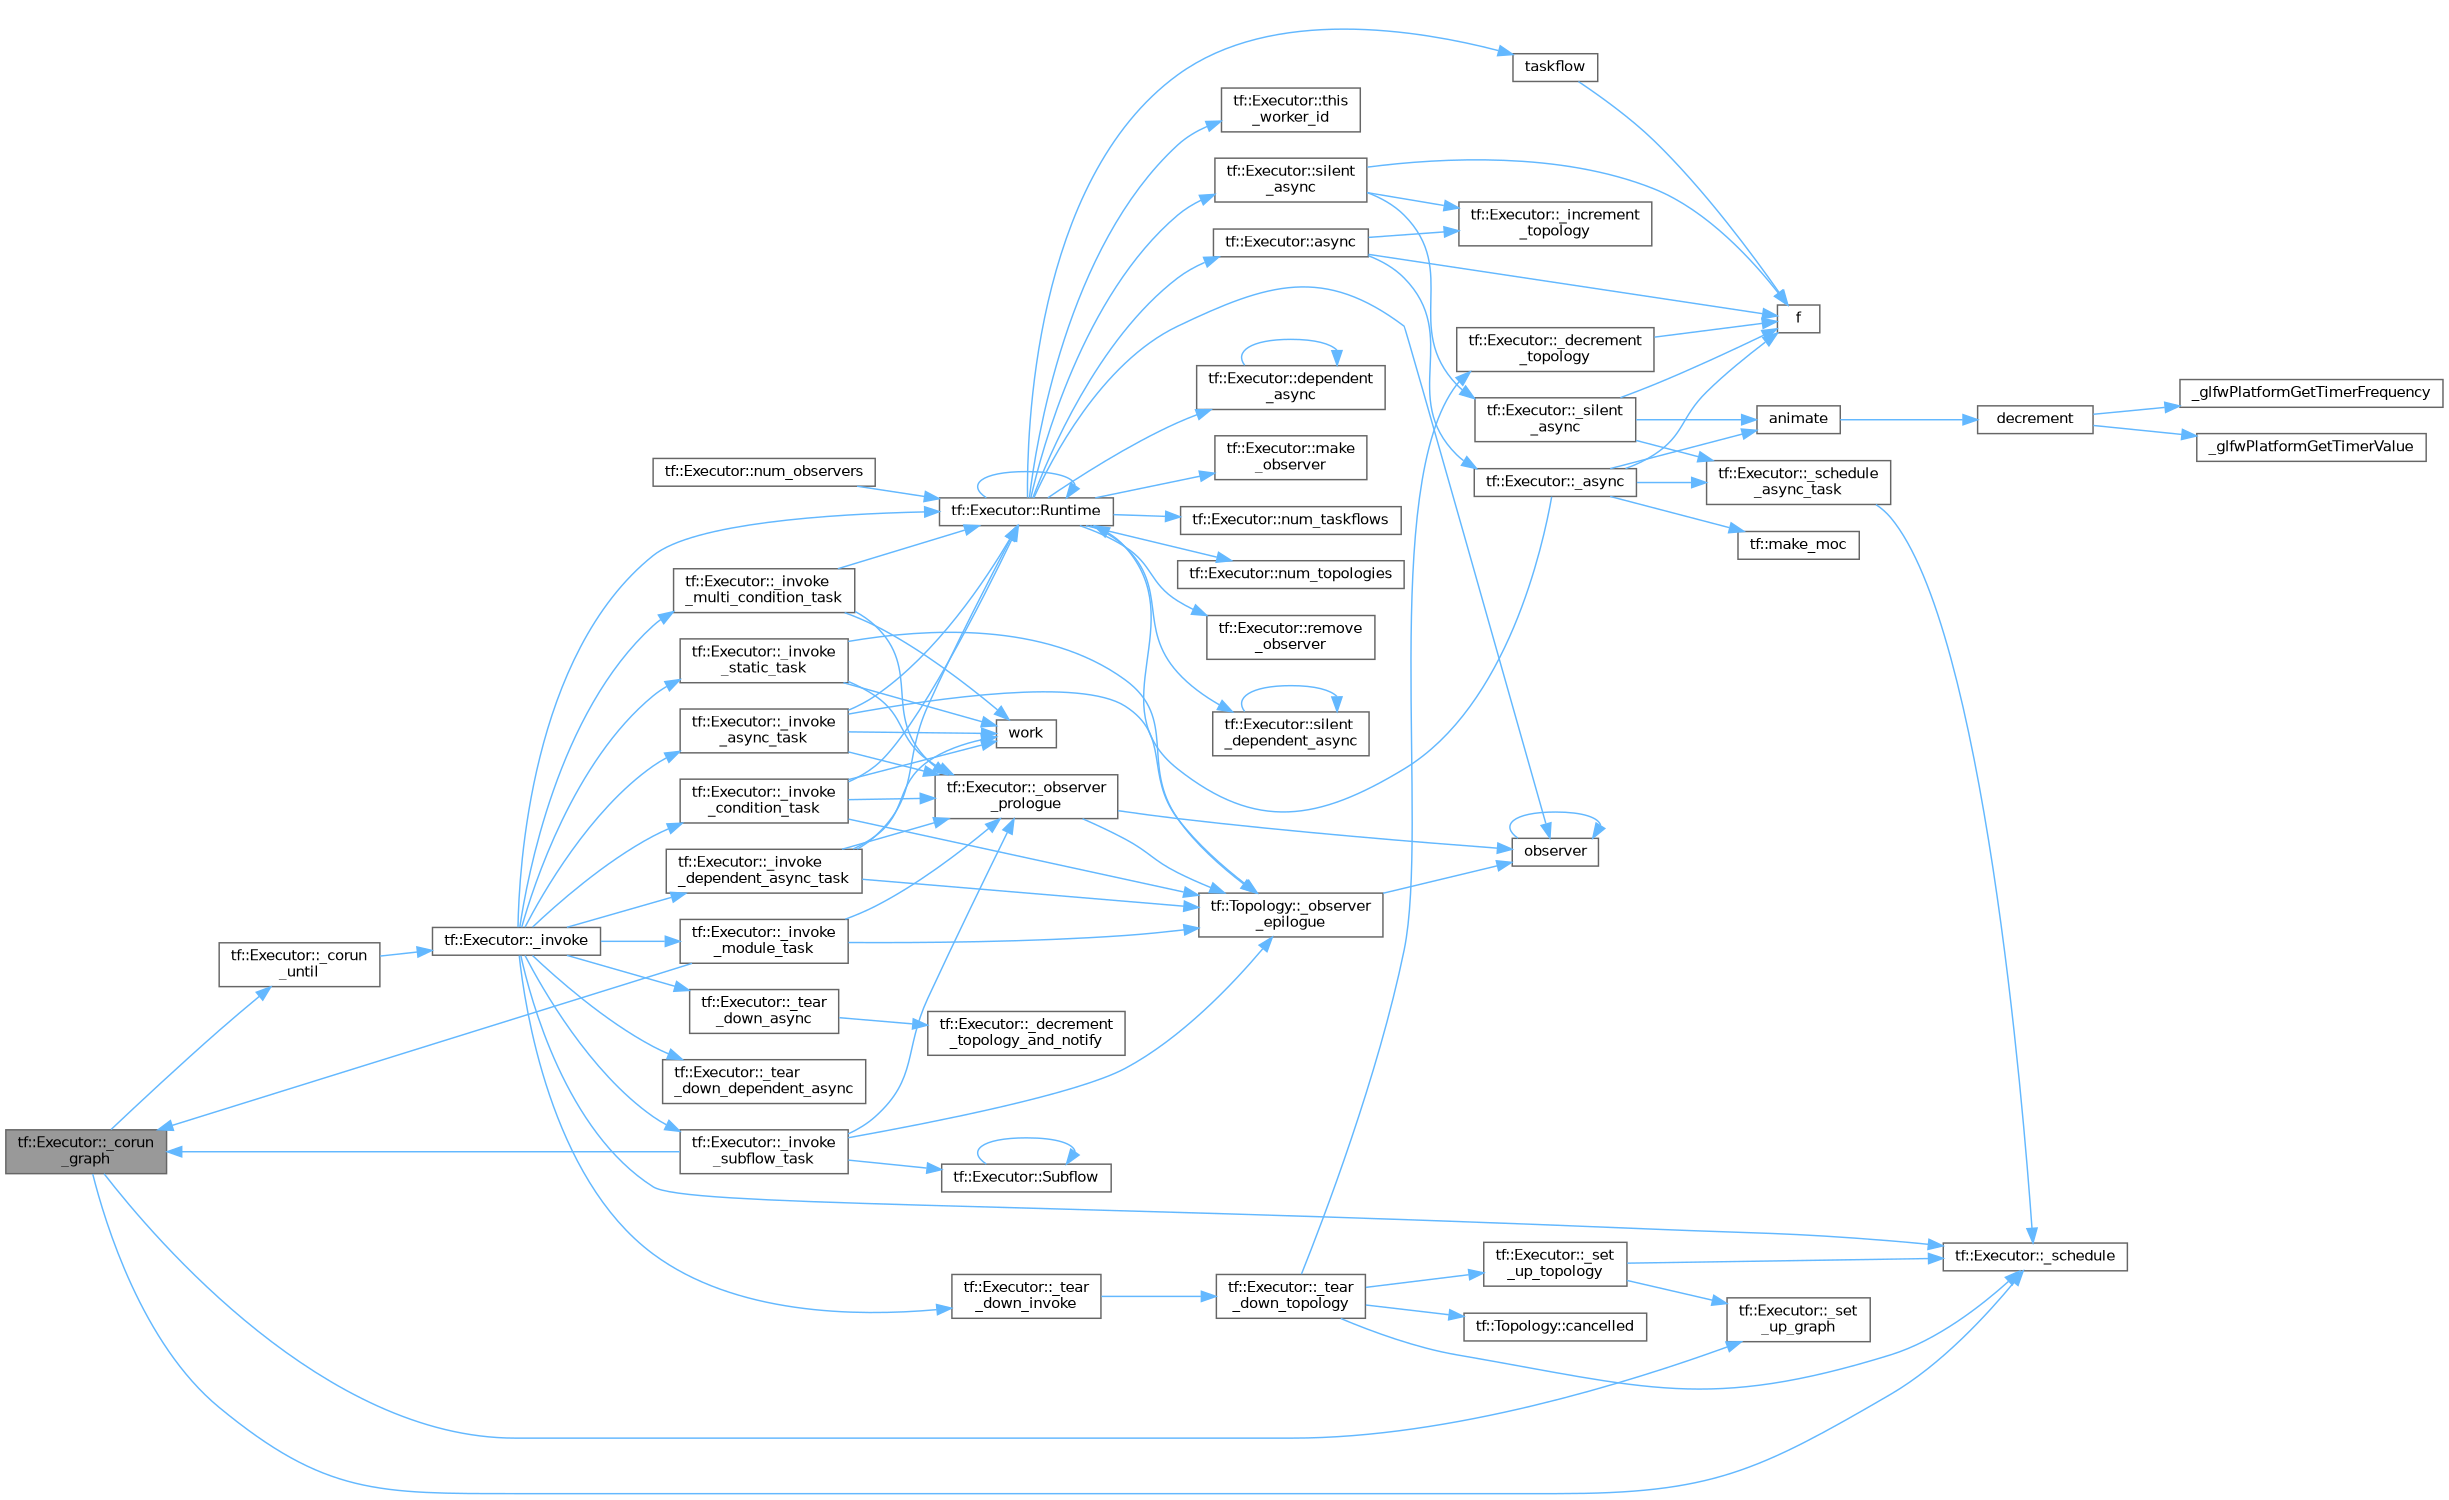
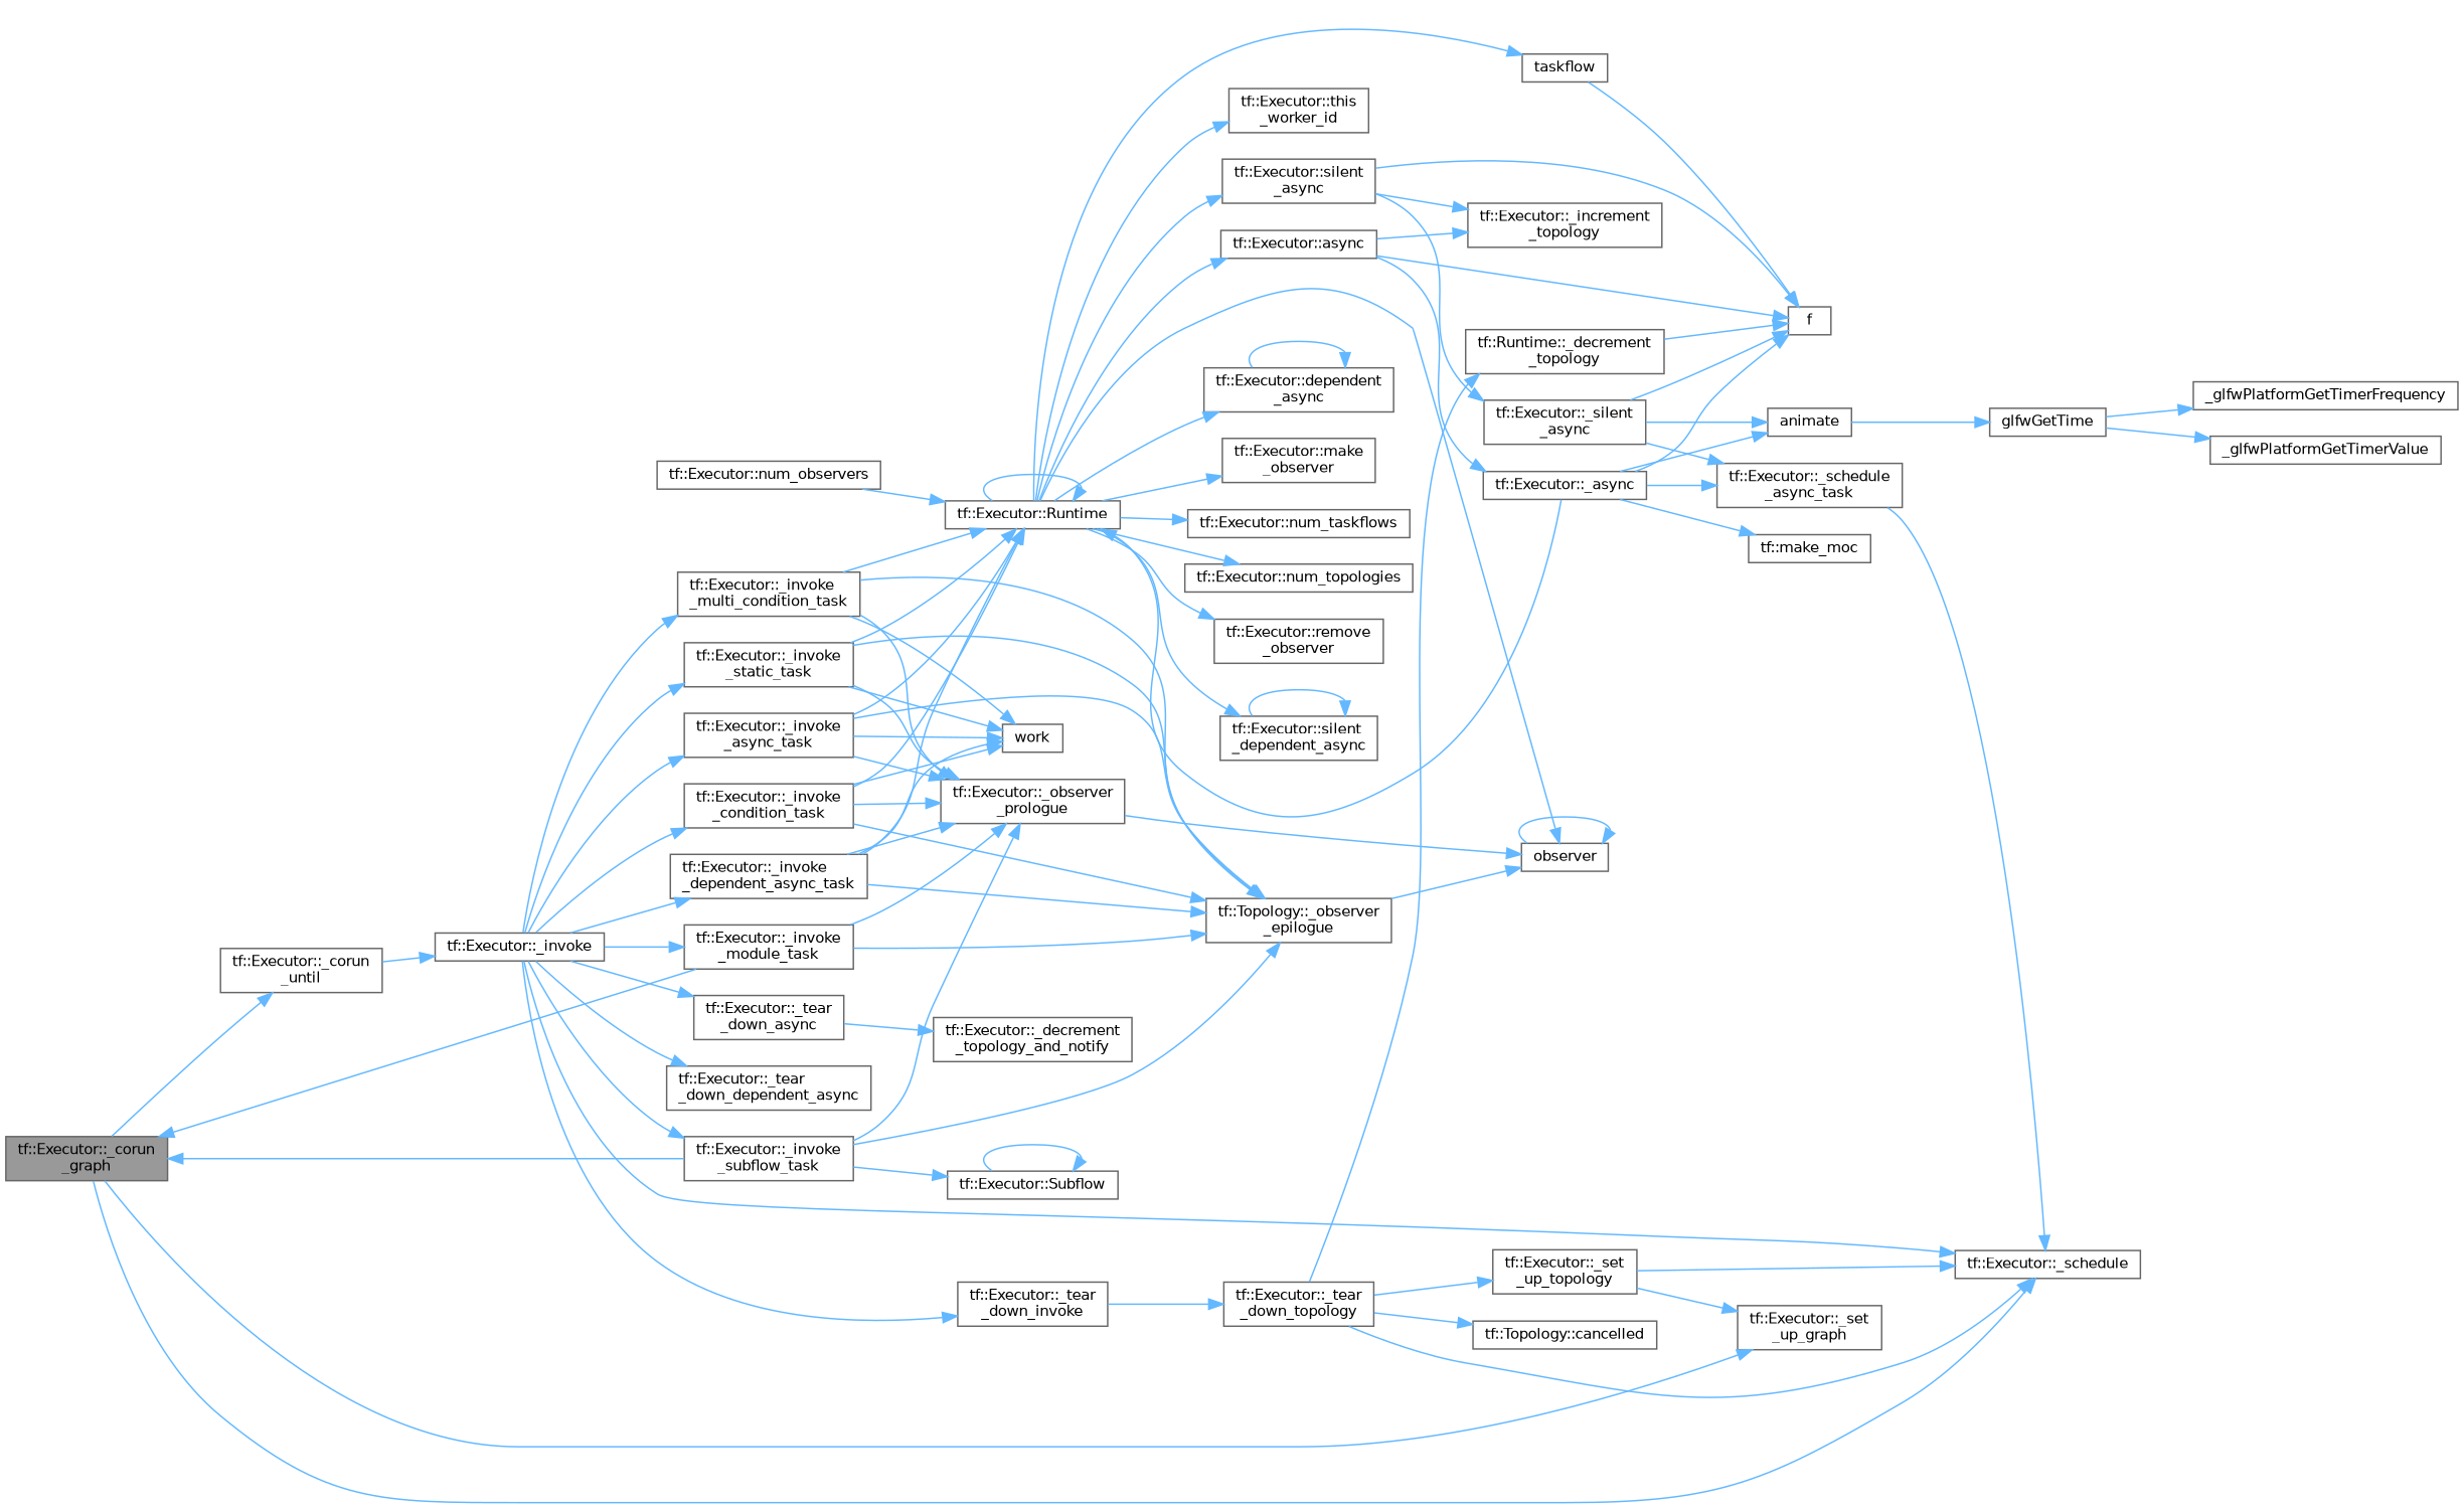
  digraph {
    rankdir=LR
    node [color=grey40 fillcolor=white fontname=Helvetica fontsize=10 shape=box style=filled]
    edge [color=steelblue1 fontname=Helvetica fontsize=10 labelfontname=Helvetica labelfontsize=10 style=solid]
    n1 [color=gray40 fillcolor=grey60 fontcolor=black height=0.2 label="tf::Executor::_corun\l_graph" width=0.4]
    n2 [height=0.2 label="tf::Executor::_corun\l_until" width=0.4]
    n3 [height=0.2 label="tf::Executor::_schedule" width=0.4]
    n4 [height=0.2 label="tf::Executor::_set\l_up_graph" width=0.4]
    n5 [height=0.2 label="tf::Executor::_invoke" width=0.4]
    n6 [height=0.2 label="tf::Executor::_invoke\l_async_task" width=0.4]
    n7 [height=0.2 label="tf::Executor::_invoke\l_condition_task" width=0.4]
    n8 [height=0.2 label="tf::Executor::_invoke\l_dependent_async_task" width=0.4]
    n9 [height=0.2 label="tf::Executor::_invoke\l_module_task" width=0.4]
    n10 [height=0.2 label="tf::Executor::_invoke\l_multi_condition_task" width=0.4]
    n11 [height=0.2 label="tf::Executor::_invoke\l_static_task" width=0.4]
    n12 [height=0.2 label="tf::Executor::_invoke\l_subflow_task" width=0.4]
    n13 [height=0.2 label="tf::Executor::_tear\l_down_async" width=0.4]
    n14 [height=0.2 label="tf::Executor::_tear\l_down_dependent_async" width=0.4]
    n15 [height=0.2 label="tf::Executor::_tear\l_down_invoke" width=0.4]
    n16 [height=0.2 label="tf::Topology::_observer\l_epilogue" width=0.4]
    n17 [height=0.2 label="tf::Executor::_observer\l_prologue" width=0.4]
    n18 [height=0.2 label="tf::Executor::Runtime" width=0.4]
    n19 [height=0.2 label=work width=0.4]
    n20 [height=0.2 label="tf::Executor::Subflow" width=0.4]
    n21 [height=0.2 label="tf::Executor::_decrement\l_topology_and_notify" width=0.4]
    n22 [height=0.2 label="tf::Executor::_tear\l_down_topology" width=0.4]
    n23 [height=0.2 label=observer width=0.4]
    n24 [height=0.2 label="tf::Executor::async" width=0.4]
    n25 [height=0.2 label="tf::Executor::dependent\l_async" width=0.4]
    n26 [height=0.2 label="tf::Executor::make\l_observer" width=0.4]
    n27 [height=0.2 label="tf::Executor::num_taskflows" width=0.4]
    n28 [height=0.2 label="tf::Executor::num_topologies" width=0.4]
    n29 [height=0.2 label="tf::Executor::remove\l_observer" width=0.4]
    n30 [height=0.2 label="tf::Executor::silent\l_async" width=0.4]
    n31 [height=0.2 label="tf::Executor::silent\l_dependent_async" width=0.4]
    n32 [height=0.2 label=taskflow width=0.4]
    n33 [height=0.2 label="tf::Executor::this\l_worker_id" width=0.4]
    n34 [height=0.2 label="tf::Executor::_async" width=0.4]
    n35 [height=0.2 label=f width=0.4]
    n36 [height=0.2 label="tf::Executor::_increment\l_topology" width=0.4]
    n37 [height=0.2 label="tf::Executor::num_observers" width=0.4]
    n38 [height=0.2 label="tf::Executor::_silent\l_async" width=0.4]
    n39 [height=0.2 label="tf::Executor::_schedule\l_async_task" width=0.4]
    n40 [height=0.2 label=animate width=0.4]
    n41 [height=0.2 label="tf::make_moc" width=0.4]
-   n42 [height=0.2 label=decrement width=0.4]
+   n42 [height=0.2 label=glfwGetTime width=0.4]
    n43 [height=0.2 label=_glfwPlatformGetTimerFrequency width=0.4]
    n44 [height=0.2 label=_glfwPlatformGetTimerValue width=0.4]
-   n45 [height=0.2 label="tf::Executor::_decrement\l_topology" width=0.4]
+   n45 [height=0.2 label="tf::Runtime::_decrement\l_topology" width=0.4]
    n46 [height=0.2 label="tf::Executor::_set\l_up_topology" width=0.4]
    n47 [height=0.2 label="tf::Topology::cancelled" width=0.4]
    n1 -> n2
    n1 -> n3
    n1 -> n4
    n2 -> n5
    n5 -> n3
    n5 -> n6
    n5 -> n7
    n5 -> n8
    n5 -> n9
    n5 -> n10
    n5 -> n11
    n5 -> n12
    n5 -> n13
    n5 -> n14
    n5 -> n15
    n6 -> n16
    n6 -> n17
    n6 -> n18
    n6 -> n19
    n7 -> n16
    n7 -> n17
    n7 -> n18
    n7 -> n19
    n8 -> n16
    n8 -> n17
    n8 -> n18
    n8 -> n19
    n9 -> n1
    n9 -> n16
    n9 -> n17
-   n17 -> n16
+   n10 -> n16
    n10 -> n17
    n10 -> n18
    n10 -> n19
    n11 -> n16
    n11 -> n17
-   n5 -> n18
+   n11 -> n18
    n11 -> n19
    n12 -> n1
    n12 -> n16
    n12 -> n17
    n12 -> n20
    n13 -> n21
    n15 -> n22
    n16 -> n23
    n17 -> n23
    n18 -> n18
    n18 -> n23
    n18 -> n24
    n18 -> n25
    n18 -> n26
    n18 -> n27
    n18 -> n28
    n18 -> n29
    n18 -> n30
    n18 -> n31
    n18 -> n32
    n18 -> n33
    n20 -> n20
    n22 -> n3
    n22 -> n45
    n22 -> n46
    n22 -> n47
    n23 -> n23
    n24 -> n34
    n24 -> n35
    n24 -> n36
    n25 -> n25
    n30 -> n35
    n30 -> n36
    n30 -> n38
    n31 -> n31
    n32 -> n35
    n34 -> n18
    n34 -> n35
    n34 -> n39
    n34 -> n40
    n34 -> n41
    n37 -> n18
    n38 -> n35
    n38 -> n39
    n38 -> n40
    n39 -> n3
    n40 -> n42
    n42 -> n43
    n42 -> n44
    n45 -> n35
    n46 -> n3
    n46 -> n4
  }
